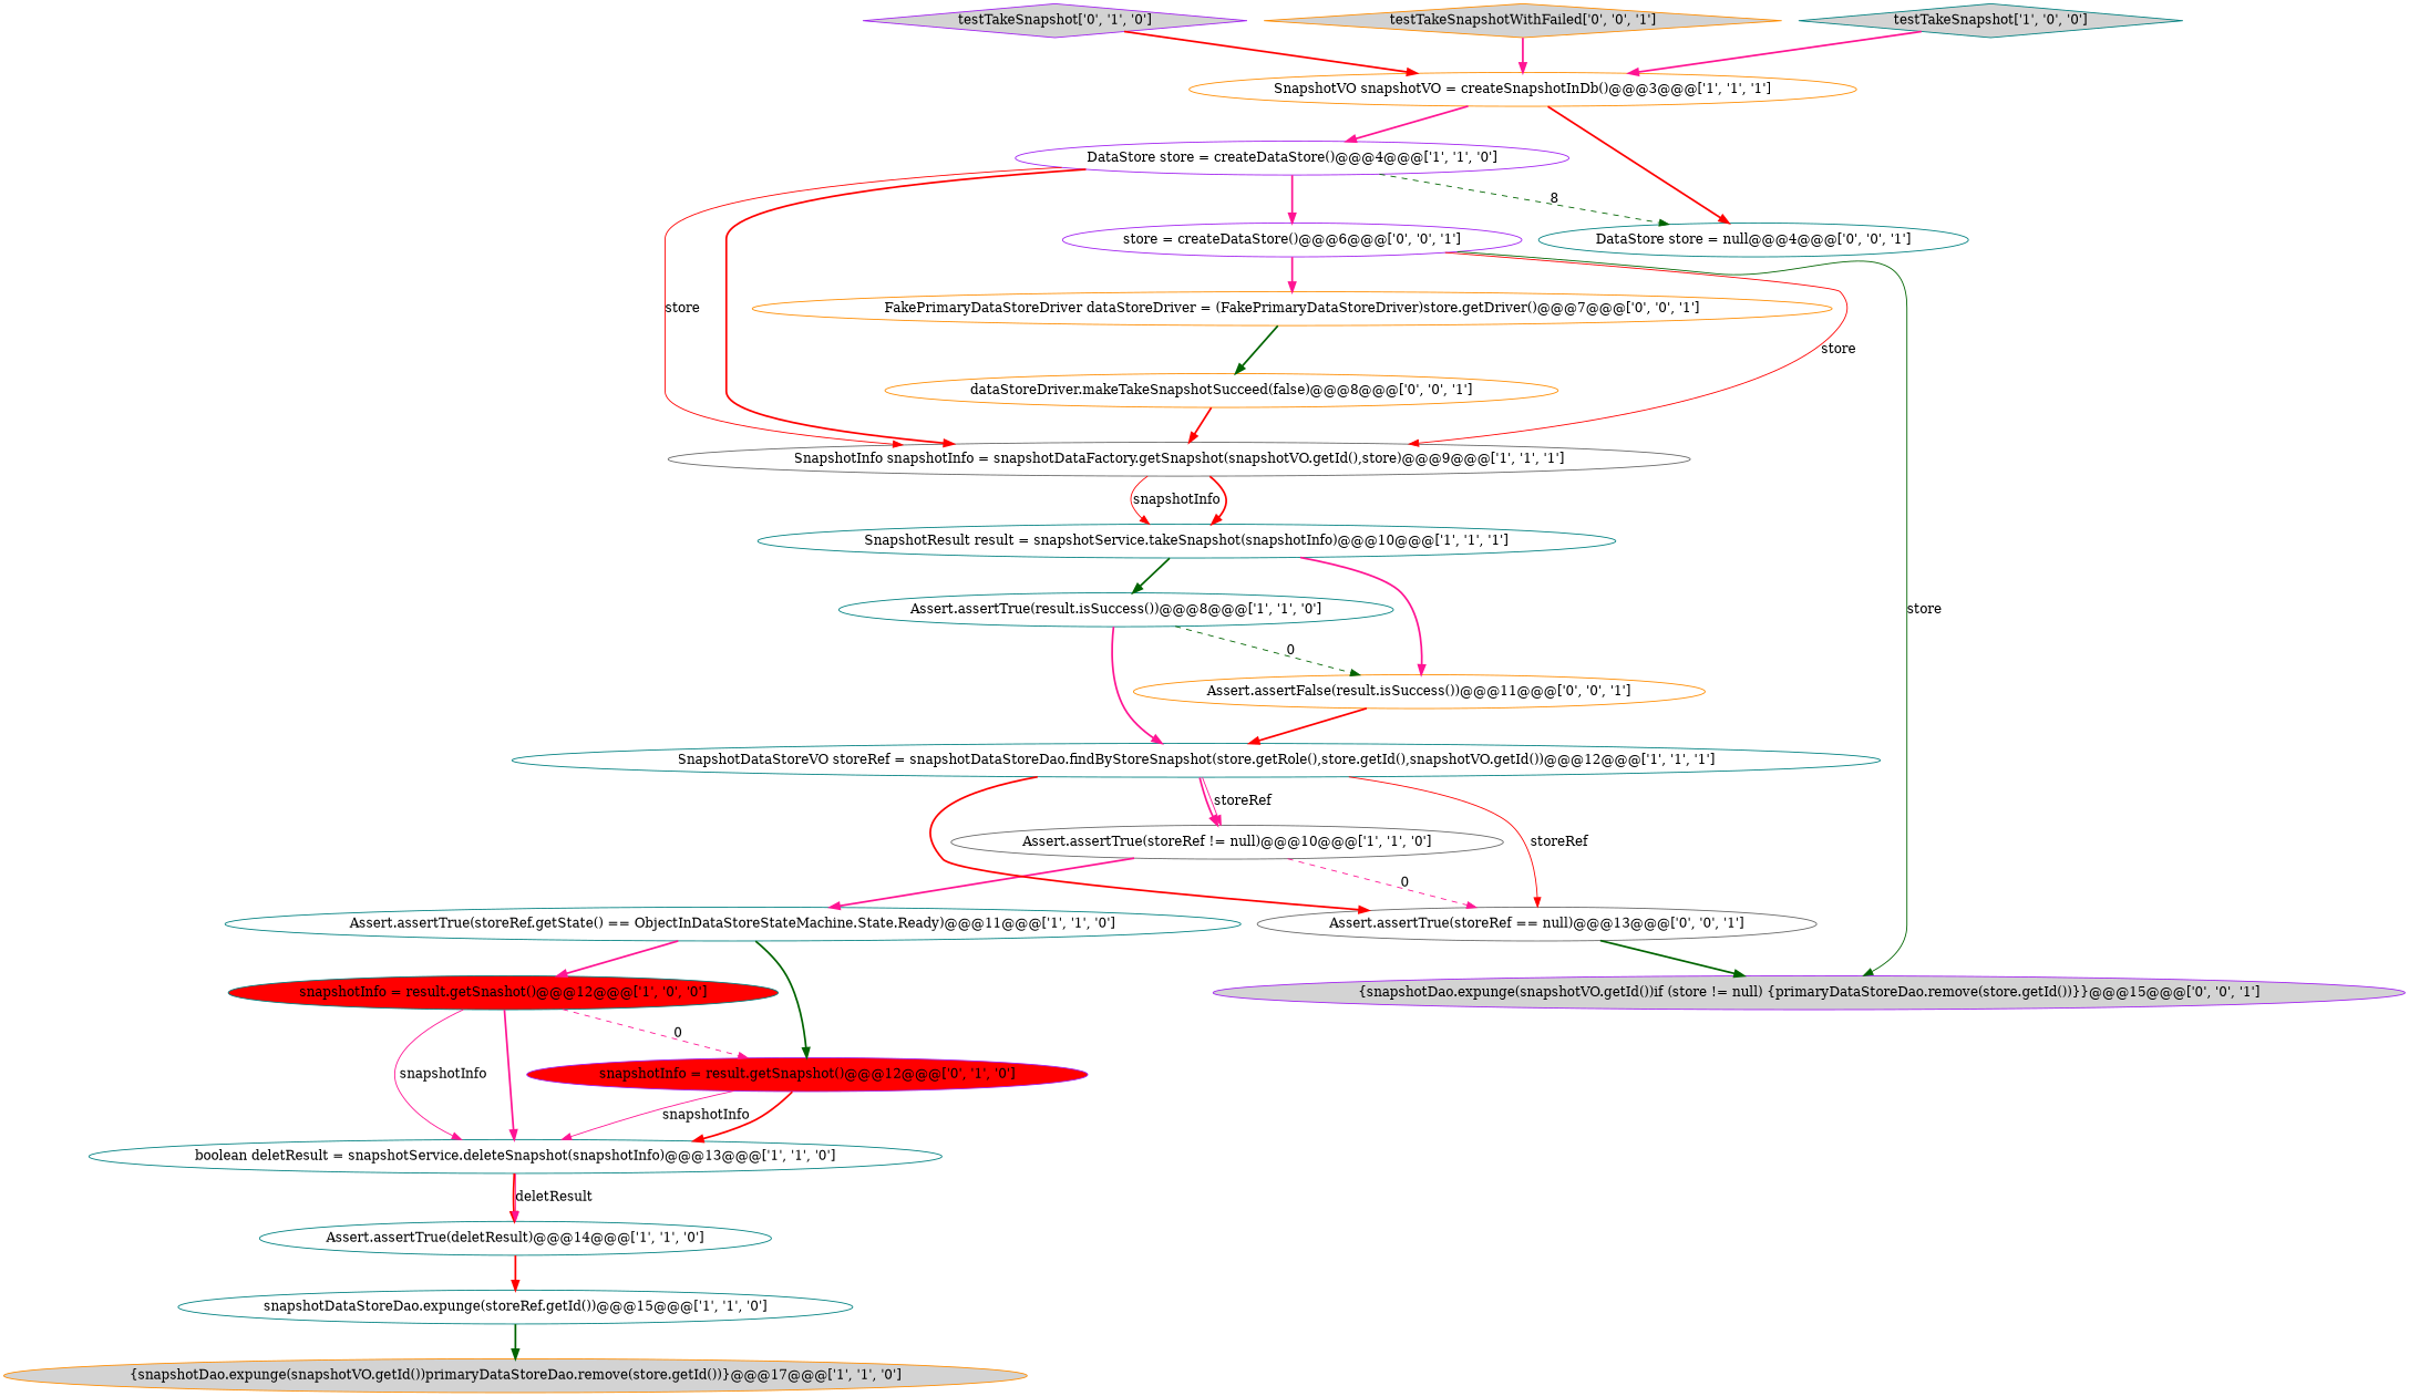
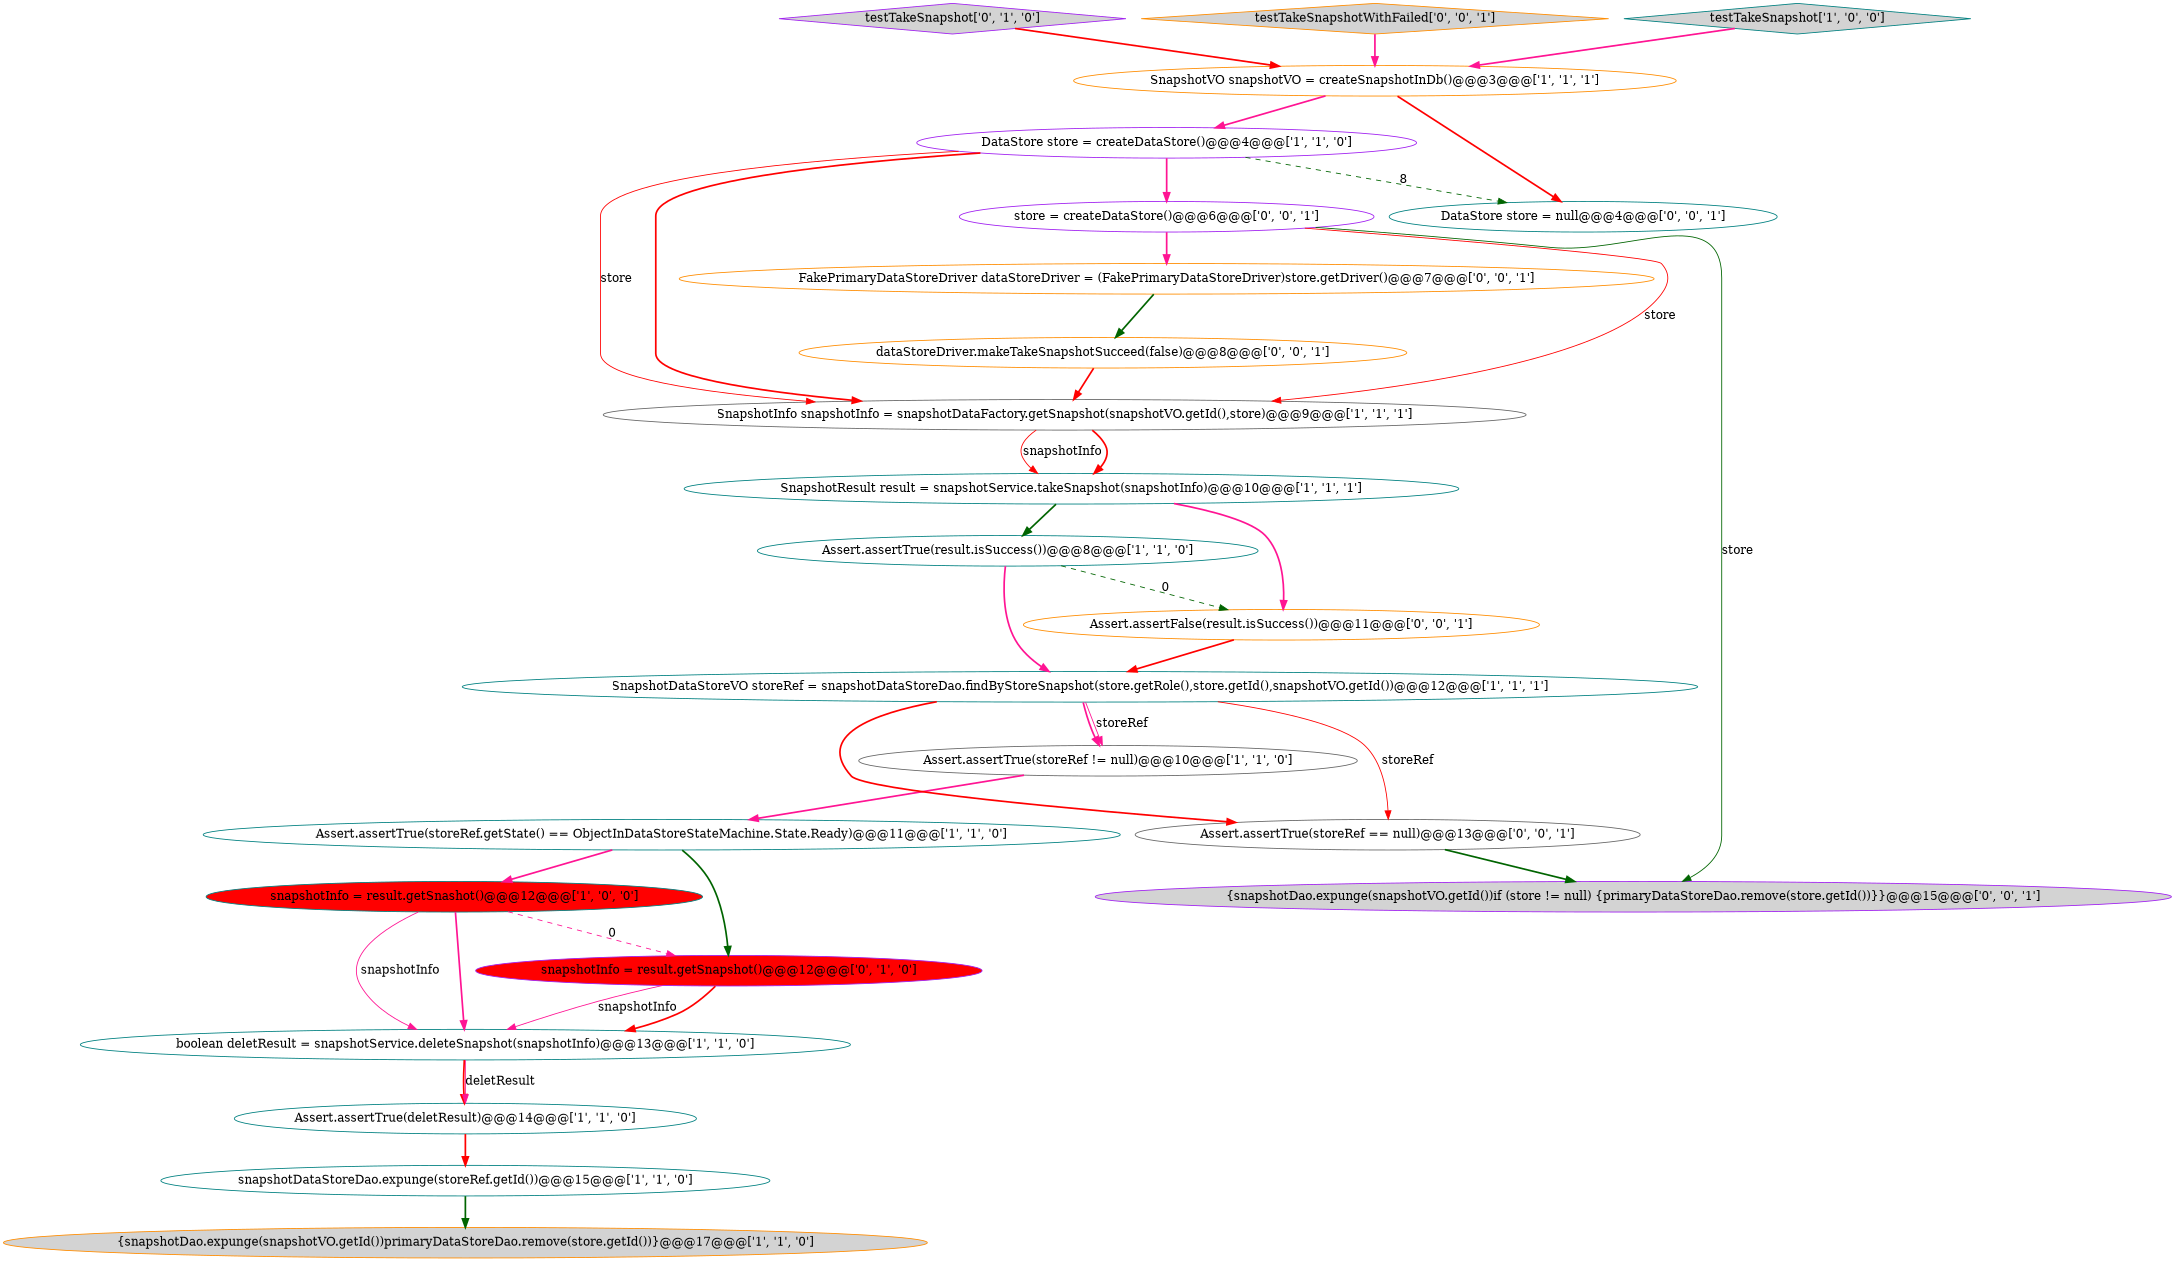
  digraph {
    node [color=teal fillcolor=white shape=ellipse style=filled]
    edge [color=deeppink style=bold]
    n1 [color=purple fillcolor=red label="snapshotInfo = result.getSnapshot()@@@12@@@['0', '1', '0']"]
    n2 [label="boolean deletResult = snapshotService.deleteSnapshot(snapshotInfo)@@@13@@@['1', '1', '0']"]
    n3 [label="Assert.assertTrue(deletResult)@@@14@@@['1', '1', '0']"]
    n4 [color=purple fillcolor=lightgray label="{snapshotDao.expunge(snapshotVO.getId())if (store != null) {primaryDataStoreDao.remove(store.getId())}}@@@15@@@['0', '0', '1']"]
    n5 [fillcolor=red label="snapshotInfo = result.getSnashot()@@@12@@@['1', '0', '0']"]
    n6 [color=gray40 label="Assert.assertTrue(storeRef != null)@@@10@@@['1', '1', '0']"]
    n7 [label="Assert.assertTrue(storeRef.getState() == ObjectInDataStoreStateMachine.State.Ready)@@@11@@@['1', '1', '0']"]
    n8 [color=gray40 label="Assert.assertTrue(storeRef == null)@@@13@@@['0', '0', '1']"]
    n9 [color=darkorange label="Assert.assertFalse(result.isSuccess())@@@11@@@['0', '0', '1']"]
    n10 [label="SnapshotDataStoreVO storeRef = snapshotDataStoreDao.findByStoreSnapshot(store.getRole(),store.getId(),snapshotVO.getId())@@@12@@@['1', '1', '1']"]
    n11 [color=purple fillcolor=lightgray label="testTakeSnapshot['0', '1', '0']" shape=diamond]
    n12 [color=darkorange label="SnapshotVO snapshotVO = createSnapshotInDb()@@@3@@@['1', '1', '1']"]
    n13 [label="DataStore store = null@@@4@@@['0', '0', '1']"]
    n14 [color=purple label="DataStore store = createDataStore()@@@4@@@['1', '1', '0']"]
    n15 [label="SnapshotResult result = snapshotService.takeSnapshot(snapshotInfo)@@@10@@@['1', '1', '1']"]
    n16 [label="Assert.assertTrue(result.isSuccess())@@@8@@@['1', '1', '0']"]
    n17 [color=gray40 label="SnapshotInfo snapshotInfo = snapshotDataFactory.getSnapshot(snapshotVO.getId(),store)@@@9@@@['1', '1', '1']"]
    n18 [color=darkorange fillcolor=lightgray label="{snapshotDao.expunge(snapshotVO.getId())primaryDataStoreDao.remove(store.getId())}@@@17@@@['1', '1', '0']"]
    n19 [color=darkorange label="dataStoreDriver.makeTakeSnapshotSucceed(false)@@@8@@@['0', '0', '1']"]
    n20 [color=purple label="store = createDataStore()@@@6@@@['0', '0', '1']"]
    n21 [color=darkorange label="FakePrimaryDataStoreDriver dataStoreDriver = (FakePrimaryDataStoreDriver)store.getDriver()@@@7@@@['0', '0', '1']"]
    n22 [color=darkorange fillcolor=lightgray label="testTakeSnapshotWithFailed['0', '0', '1']" shape=diamond]
    n23 [label="snapshotDataStoreDao.expunge(storeRef.getId())@@@15@@@['1', '1', '0']"]
    n24 [fillcolor=lightgray label="testTakeSnapshot['1', '0', '0']" shape=diamond]
    n1 -> n2 [label=snapshotInfo style=solid]
    n1 -> n2 [color=red]
    n2 -> n3 [color=red]
    n2 -> n3 [label=deletResult style=solid]
    n3 -> n23 [color=red]
    n5 -> n1 [label=0 style=dashed]
    n5 -> n2 [label=snapshotInfo style=solid]
    n5 -> n2
    n6 -> n7
-   n6 -> n8 [label=0 style=dashed]
    n7 -> n1 [color=darkgreen]
    n7 -> n5
    n8 -> n4 [color=darkgreen]
    n9 -> n10 [color=red]
    n10 -> n6 [label=storeRef style=solid]
    n10 -> n6
    n10 -> n8 [color=red]
    n10 -> n8 [color=red label=storeRef style=solid]
    n11 -> n12 [color=red]
    n12 -> n13 [color=red]
    n12 -> n14
    n14 -> n13 [color=darkgreen label=8 style=dashed]
    n14 -> n17 [color=red]
    n14 -> n17 [color=red label=store style=solid]
    n14 -> n20
    n15 -> n9
    n15 -> n16 [color=darkgreen]
    n16 -> n9 [color=darkgreen label=0 style=dashed]
    n16 -> n10
    n17 -> n15 [color=red]
    n17 -> n15 [color=red label=snapshotInfo style=solid]
    n19 -> n17 [color=red]
    n20 -> n4 [color=darkgreen label=store style=solid]
    n20 -> n17 [color=red label=store style=solid]
    n20 -> n21
    n21 -> n19 [color=darkgreen]
    n22 -> n12
    n23 -> n18 [color=darkgreen]
    n24 -> n12
  }
